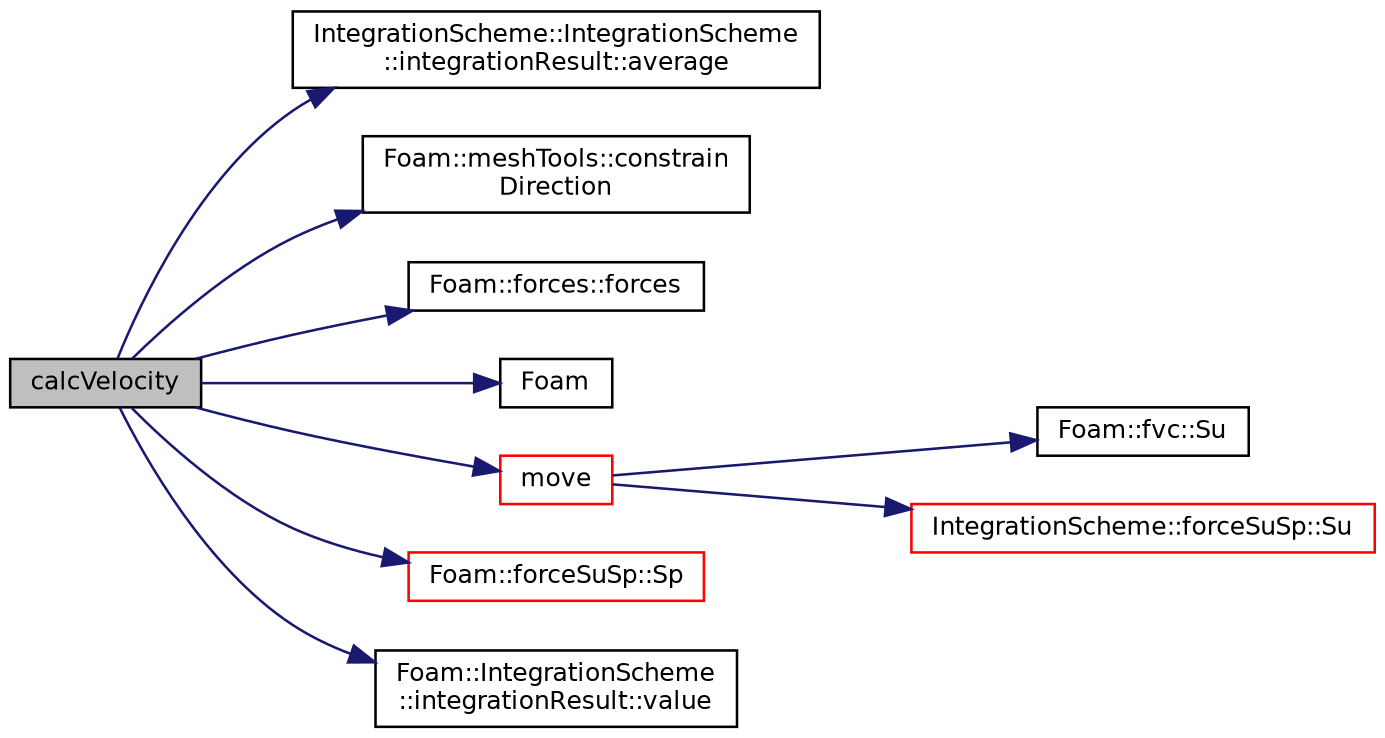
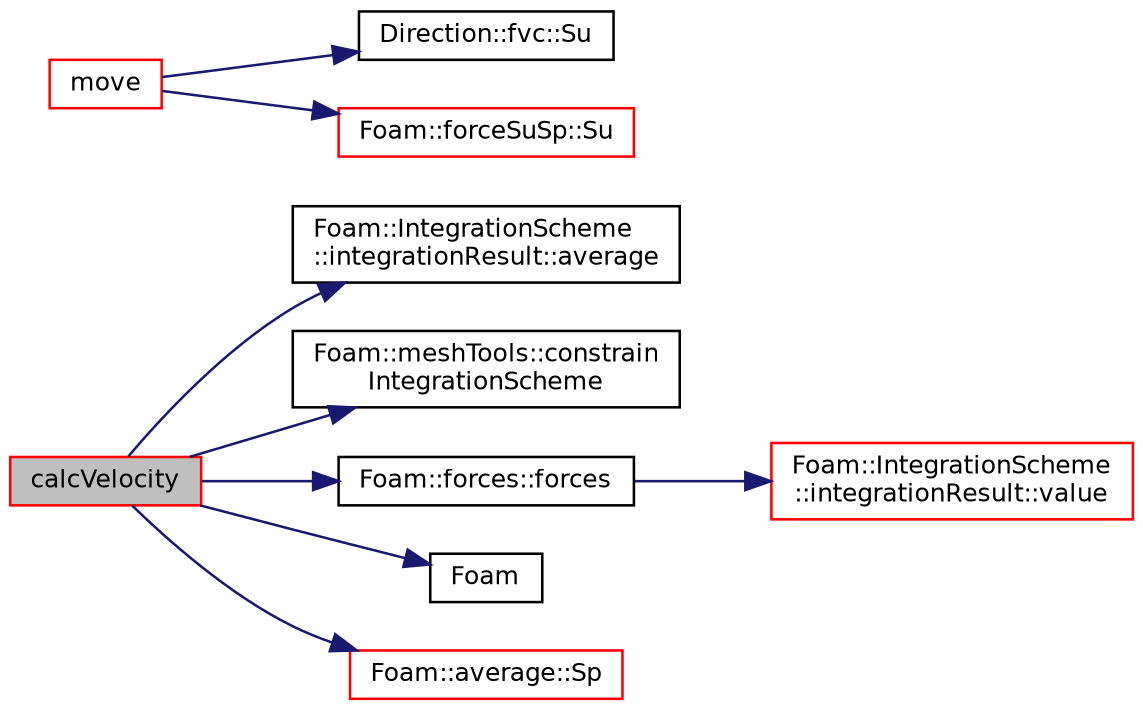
  digraph {
    rankdir=LR
    node [color=black fontname=Helvetica fontsize=10 shape=record]
    edge [color=midnightblue fontname=Helvetica fontsize=10 labelfontname=Helvetica labelfontsize=10 style=solid]
-   n1 [fillcolor=grey75 fontcolor=black height=0.2 label=calcVelocity style=filled width=0.4]
-   n2 [height=0.2 label="IntegrationScheme::IntegrationScheme\l::integrationResult::average" width=0.4]
-   n3 [height=0.2 label="Foam::meshTools::constrain\lDirection" width=0.4]
+   n1 [color=red fillcolor=grey75 fontcolor=black height=0.2 label=calcVelocity style=filled width=0.4]
+   n2 [height=0.2 label="Foam::IntegrationScheme\l::integrationResult::average" width=0.4]
+   n3 [height=0.2 label="Foam::meshTools::constrain\lIntegrationScheme" width=0.4]
    n4 [height=0.2 label="Foam::forces::forces" width=0.4]
    n5 [height=0.2 label=Foam width=0.4]
    n6 [color=red height=0.2 label=move width=0.4]
-   n7 [color=red height=0.2 label="Foam::forceSuSp::Sp" width=0.4]
-   n8 [height=0.2 label="Foam::IntegrationScheme\l::integrationResult::value" width=0.4]
-   n9 [height=0.2 label="Foam::fvc::Su" width=0.4]
-   n10 [color=red height=0.2 label="IntegrationScheme::forceSuSp::Su" width=0.4]
+   n7 [color=red height=0.2 label="Foam::average::Sp" width=0.4]
+   n8 [color=red height=0.2 label="Foam::IntegrationScheme\l::integrationResult::value" width=0.4]
+   n9 [height=0.2 label="Direction::fvc::Su" width=0.4]
+   n10 [color=red height=0.2 label="Foam::forceSuSp::Su" width=0.4]
    n1 -> n2
    n1 -> n3
    n1 -> n4
    n1 -> n5
-   n1 -> n6
    n1 -> n7
-   n1 -> n8
+   n4 -> n8
    n6 -> n9
    n6 -> n10
  }
